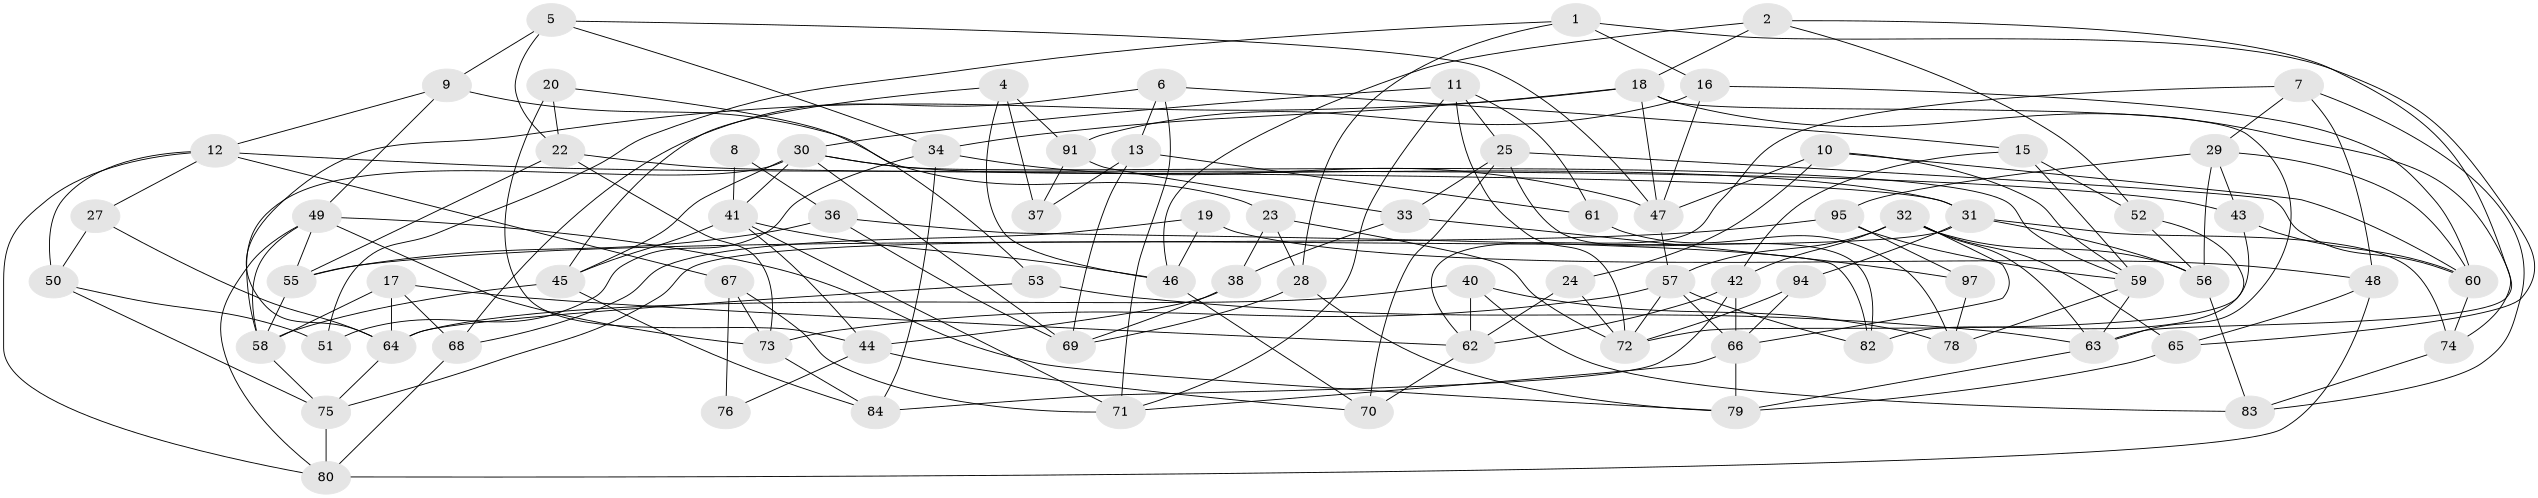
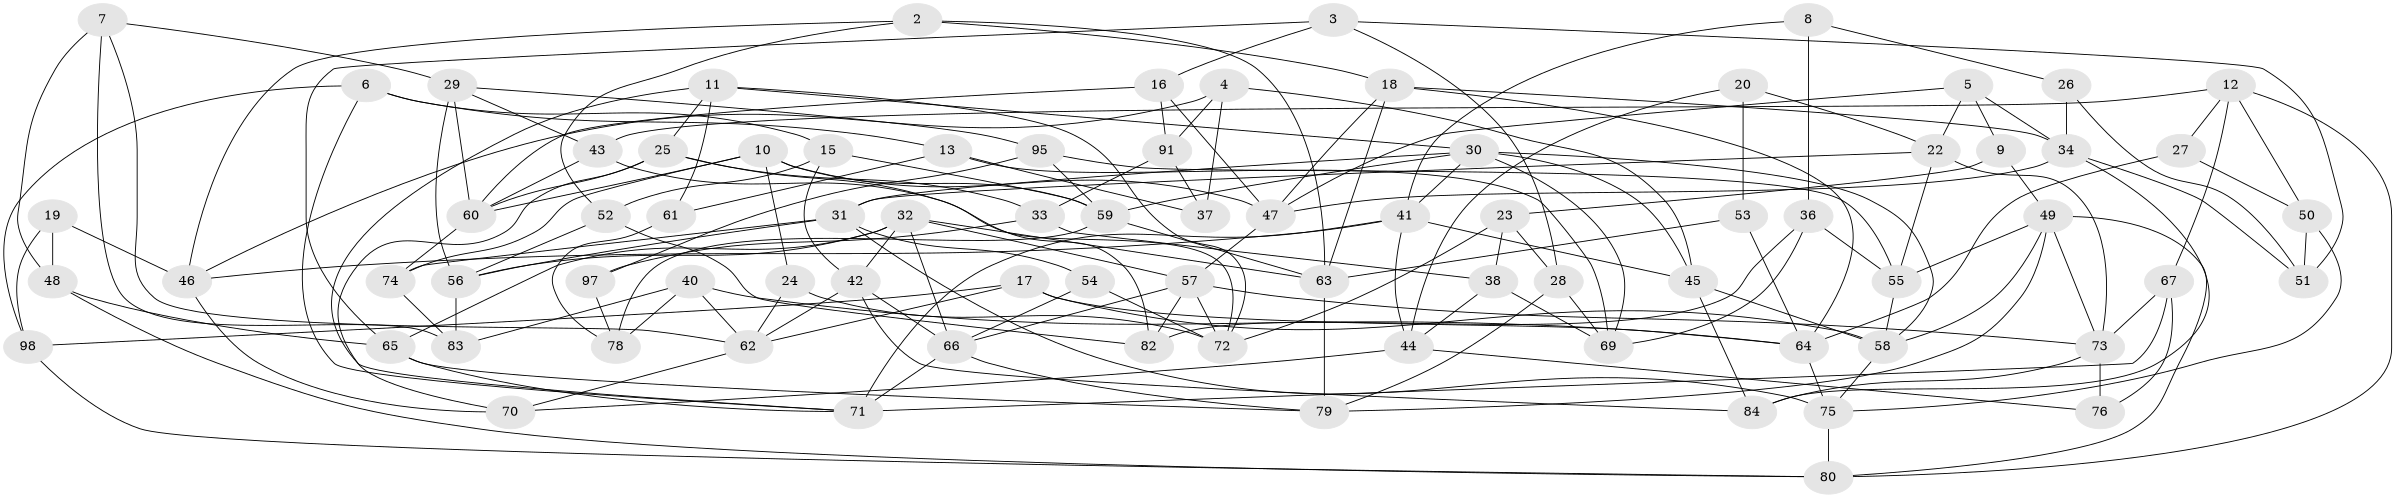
  graph {
    node [color=gray90 style=filled]
    edge [weight=1.0]
-   1
+   1 [label=3]
    16
    28
    51
    65
    n6 [label=91]
    47
    60
    69
    79
    71
    2
    18
    46
    52
    63
    34
    64
    74
    70
    82
    56
    19
-   68
+   68 [label=98]
    48
+   26
    4
    37
    45
    33
    44
    76
    5
    9
    22
    12
    23
    49
    31
    55
    73
    n42 [label=84]
    57
    6
    13
    15
    61
    59
    42
    80
    7
    83
    29
    62
    43
    n56 [label=95]
    8
    36
    41
-   54 [label=94]
+   54
    75
    27
    50
    67
    72
    38
    58
    10
    24
    78
    11
    25
    30
    20
    53
    66
    17
    n78 [label=97]
    32
    40
    1 -- 16
    1 -- 28
    1 -- 51
    1 -- 65
    16 -- n6
    16 -- 47
    16 -- 60
    28 -- 69
    28 -- 79
    65 -- 79
+   65 -- 71
    n6 -- 37
    n6 -- 33
    47 -- 57
    60 -- 74
    2 -- 18
    2 -- 46
    2 -- 52
    2 -- 63
    18 -- 47
    18 -- 63
    18 -- 34
    18 -- 64
-   18 -- 74
+   10 -- 74
    46 -- 70
    52 -- 82
    52 -- 56
    63 -- 79
    34 -- 51
    34 -- 47
    34 -- n42
    64 -- 75
    74 -- 83
    56 -- 83
    19 -- 46 [weight=2.0]
    19 -- 68
    19 -- 48
    68 -- 80
    48 -- 65
    48 -- 80
+   26 -- 51
+   26 -- 34
    4 -- n6
    4 -- 46
    4 -- 37
    4 -- 45
    45 -- n42
    45 -- 58
    33 -- 38
    33 -- n78
    44 -- 70
    44 -- 76
    5 -- 47
    5 -- 34
    5 -- 9
    5 -- 22
-   9 -- 12
    9 -- 23
    9 -- 49
    22 -- 31
    22 -- 55
    22 -- 73
    12 -- 80
    12 -- 43
    12 -- 27
    12 -- 50
    12 -- 67
    23 -- 28
    23 -- 72
    23 -- 38
    49 -- 79
    49 -- 55
    49 -- 73
    49 -- 80
    49 -- 58
    31 -- 74
    31 -- 56
    31 -- 54
    31 -- 75
    55 -- 58
+   73 -- 76
    73 -- n42
    57 -- 82
    57 -- 73
    57 -- 72
    57 -- 66
    6 -- 71
    6 -- 68
    6 -- 13
    6 -- 15
    13 -- 69
    13 -- 37
    13 -- 61
    15 -- 52
    15 -- 59
    15 -- 42
    61 -- 78
    59 -- 63
    59 -- 78
    42 -- n42
    42 -- 62
    42 -- 66
    7 -- 48
    7 -- 83
    7 -- 29
    7 -- 62
    29 -- 60
    29 -- 56 [weight=2.0]
    29 -- 43
    29 -- n56
    62 -- 70
    43 -- 60
    43 -- 72
    n56 -- 55
    n56 -- 59
    n56 -- n78
+   8 -- 26
    8 -- 36
    8 -- 41
    36 -- 69
    36 -- 82
    36 -- 55
    41 -- 71
    41 -- 46
    41 -- 45
    41 -- 44
    54 -- 72
    54 -- 66
    75 -- 80 [weight=2.0]
    27 -- 64
    27 -- 50
    50 -- 51
    50 -- 75
    67 -- 71
    67 -- 76
    67 -- 73
    38 -- 69
    38 -- 44
    58 -- 75
    10 -- 47
    10 -- 60
    10 -- 59
    10 -- 24
    24 -- 62
    24 -- 72
    11 -- 71
    11 -- 61
    11 -- 72
    11 -- 25
    11 -- 30
    25 -- 60
    25 -- 70
    25 -- 82
    25 -- 33
    30 -- 69
    30 -- 45
    30 -- 31
    30 -- 59
    30 -- 41
    30 -- 58
    20 -- 44
    20 -- 22
    20 -- 53
    53 -- 63
    53 -- 64
    66 -- 79
    66 -- 71
    17 -- 64
    17 -- 68
    17 -- 62
    17 -- 58
    n78 -- 78
    32 -- 65
    32 -- 63
    32 -- 56
    32 -- 57
    32 -- 42
    32 -- 66
    40 -- 64
    40 -- 83
    40 -- 62
    40 -- 78
  }
